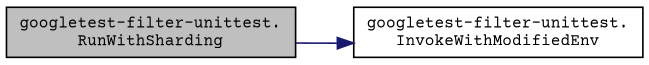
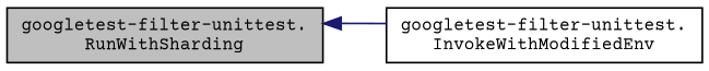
  digraph {
    rankdir=LR
    fontname="Courier Prime"
    node [color=black fontname="Courier Prime" fontsize=10 shape=record]
    n1 [fillcolor=grey75 fontcolor=black height=0.2 label="googletest-filter-unittest.\lRunWithSharding" style=filled width=0.4]
    n2 [height=0.2 label="googletest-filter-unittest.\lInvokeWithModifiedEnv" width=0.4]
-   n1 -> n2 [color=midnightblue fontname="Courier Prime" fontsize=10 labelfontname=Helvetica labelfontsize=10 style=solid]
+   n2 -> n1 [color=midnightblue fontname="Courier Prime" fontsize=10 labelfontname=Helvetica labelfontsize=10 style=solid]
  }
